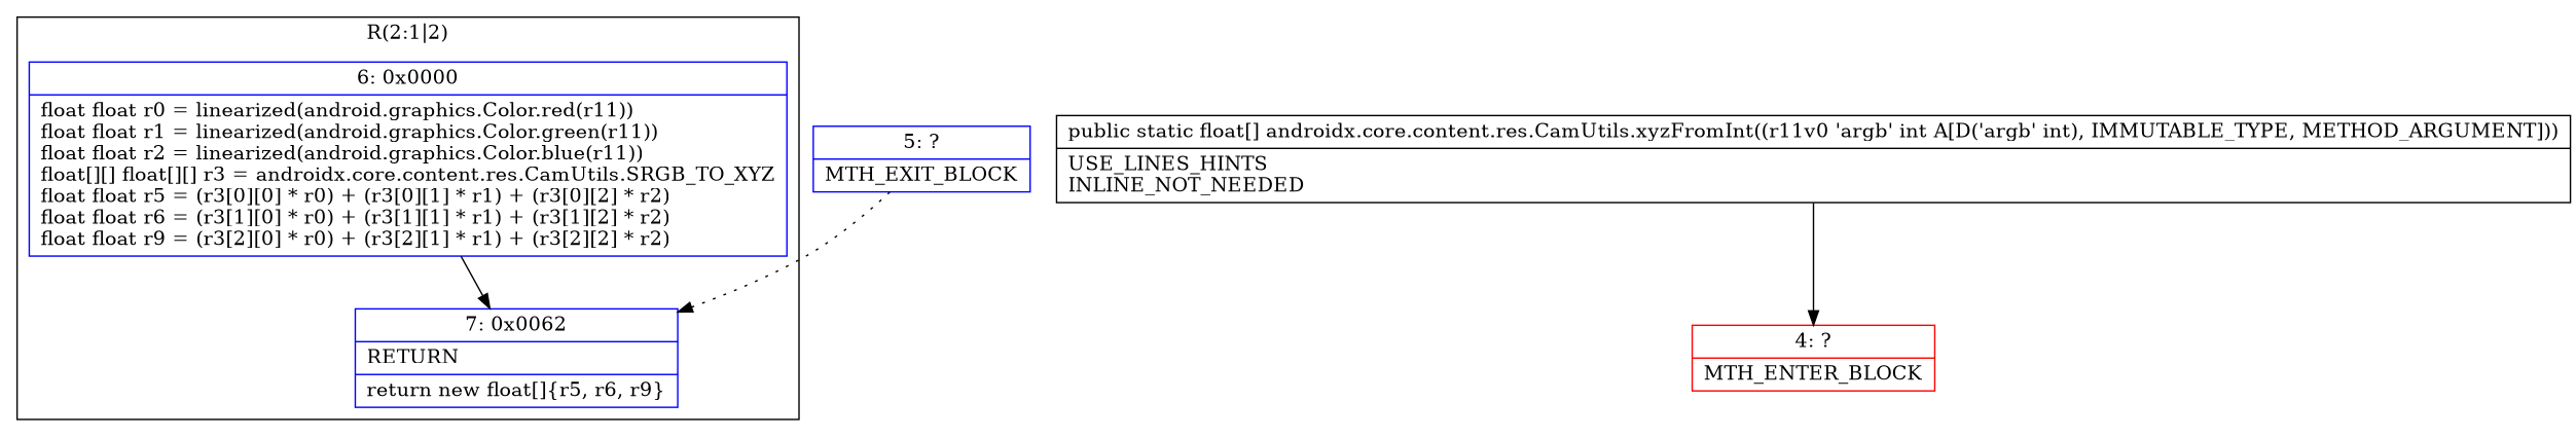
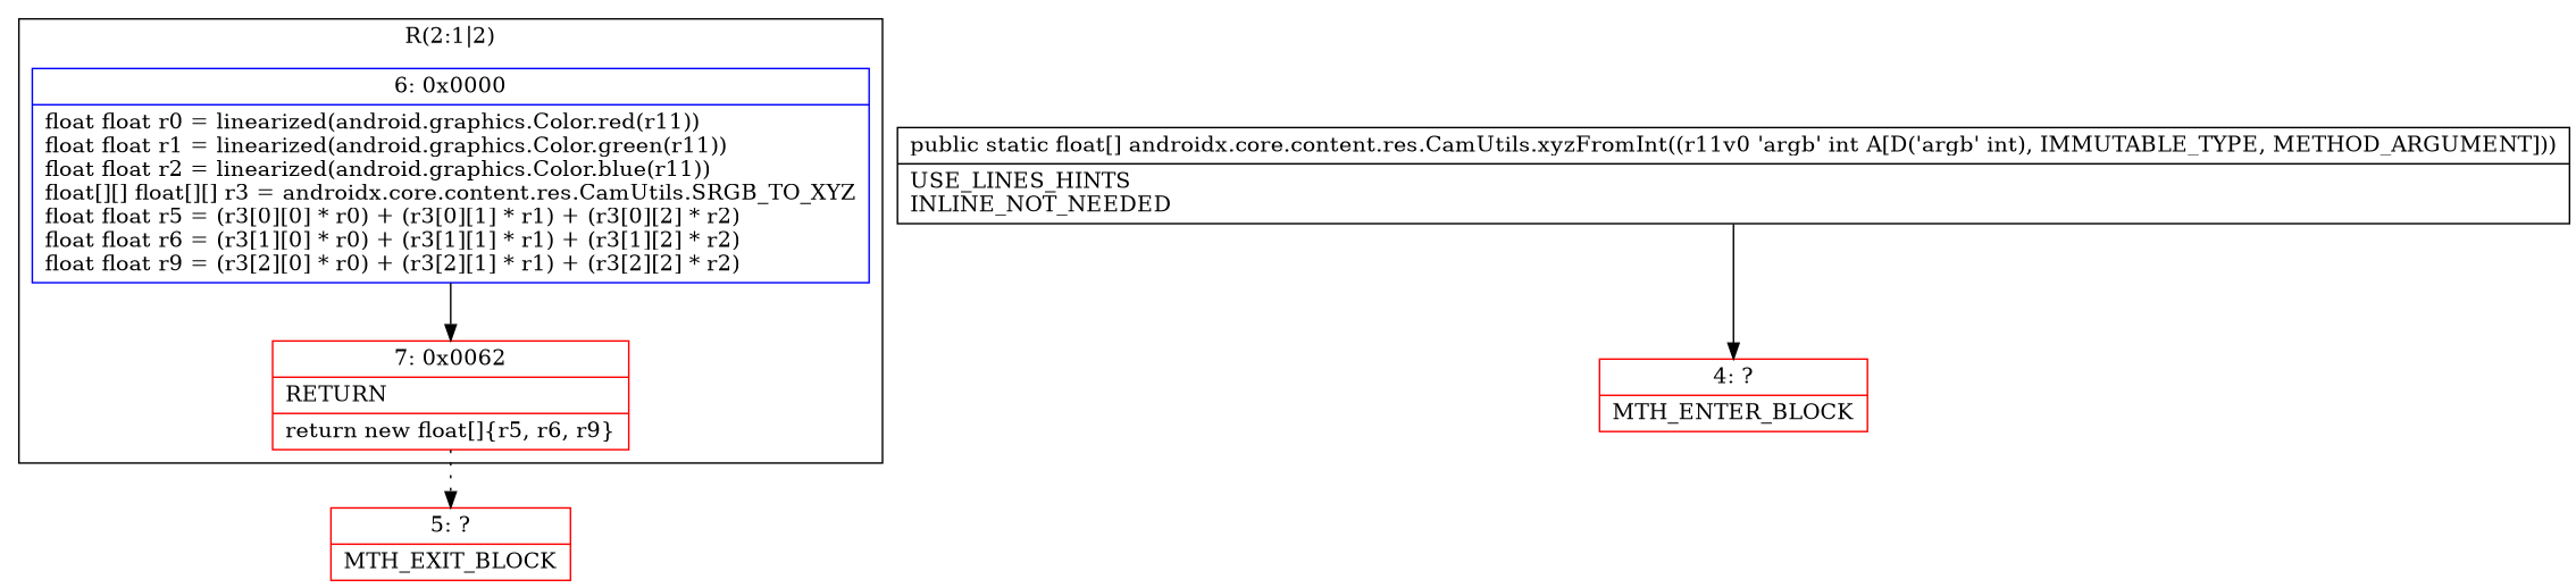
  digraph {
    node [color=blue shape=record]
    edge [style=solid]
    n1 [label="{6\:\ 0x0000|float float r0 = linearized(android.graphics.Color.red(r11))\lfloat float r1 = linearized(android.graphics.Color.green(r11))\lfloat float r2 = linearized(android.graphics.Color.blue(r11))\lfloat[][] float[][] r3 = androidx.core.content.res.CamUtils.SRGB_TO_XYZ\lfloat float r5 = (r3[0][0] * r0) + (r3[0][1] * r1) + (r3[0][2] * r2)\lfloat float r6 = (r3[1][0] * r0) + (r3[1][1] * r1) + (r3[1][2] * r2)\lfloat float r9 = (r3[2][0] * r0) + (r3[2][1] * r1) + (r3[2][2] * r2)\l}"]
-   n2 [label="{7\:\ 0x0062|RETURN\l|return new float[]\{r5, r6, r9\}\l}"]
-   n3 [label="{5\:\ ?|MTH_EXIT_BLOCK\l}"]
+   n2 [color=red label="{7\:\ 0x0062|RETURN\l|return new float[]\{r5, r6, r9\}\l}"]
+   n3 [color=red label="{5\:\ ?|MTH_EXIT_BLOCK\l}"]
    n4 [color=red label="{4\:\ ?|MTH_ENTER_BLOCK\l}"]
    n5 [label="{public static float[] androidx.core.content.res.CamUtils.xyzFromInt((r11v0 'argb' int A[D('argb' int), IMMUTABLE_TYPE, METHOD_ARGUMENT]))  | USE_LINES_HINTS\lINLINE_NOT_NEEDED\l}" color=""]
    subgraph cluster_1 {
      label="R(2:1|2)"
      n1
      n2
    }
    n1 -> n2
-   n3 -> n2 [style=dotted]
+   n2 -> n3 [style=dotted]
    n5 -> n4
  }
